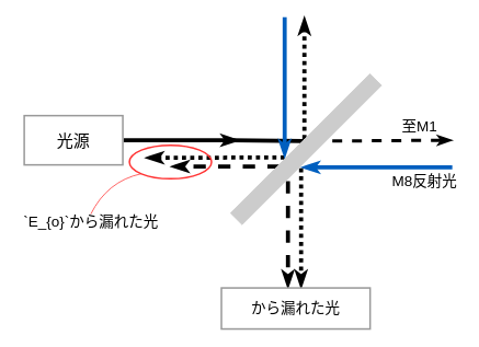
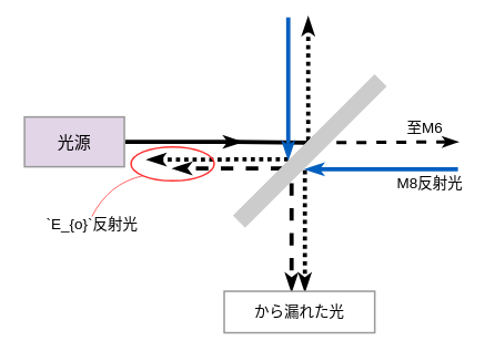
  <mxCell id="0" />
  <mxCell id="1" parent="0" />
- <mxCell id="2" value="&lt;font style=&quot;font-size: 18px&quot;&gt;`E_{o}`から漏れた光&lt;/font&gt;" style="text;html=1;align=center;verticalAlign=middle;resizable=0;points=[];autosize=1;strokeColor=none;fillColor=none;" parent="1" vertex="1"><mxGeometry x="20" y="260" width="180" height="20" as="geometry" /></mxCell>
+ <mxCell id="2" value="&lt;font style=&quot;font-size: 18px&quot;&gt;`E_{o}`反射光&lt;/font&gt;" style="text;html=1;align=center;verticalAlign=middle;resizable=0;points=[];autosize=1;strokeColor=none;fillColor=none;" parent="1" vertex="1"><mxGeometry x="20" y="260" width="180" height="20" as="geometry" /></mxCell>
  <mxCell id="3" value="" style="endArrow=classicThin;html=1;rounded=1;strokeColor=#005FBF;strokeWidth=5;jumpStyle=none;jumpSize=6;endFill=1;" parent="1" edge="1"><mxGeometry width="50" height="50" relative="1" as="geometry"><mxPoint x="550" y="203" as="sourcePoint" /><mxPoint x="367" y="203" as="targetPoint" /></mxGeometry></mxCell>
  <mxCell id="4" value="" style="endArrow=classicThin;html=1;rounded=0;strokeColor=#000000;strokeWidth=5;jumpStyle=none;jumpSize=6;endFill=1;dashed=1;dashPattern=1 1;" parent="1" edge="1"><mxGeometry width="50" height="50" relative="1" as="geometry"><mxPoint x="366" y="204" as="sourcePoint" /><mxPoint x="366" y="350" as="targetPoint" /><Array as="points" /></mxGeometry></mxCell>
  <mxCell id="5" value="" style="endArrow=classicThin;html=1;rounded=0;strokeWidth=5;strokeColor=#000000;endFill=1;dashed=1;startArrow=none;startFill=0;" parent="1" edge="1"><mxGeometry width="50" height="50" relative="1" as="geometry"><mxPoint x="350" y="220" as="sourcePoint" /><mxPoint x="350" y="350" as="targetPoint" /><Array as="points"><mxPoint x="350" y="240" /></Array></mxGeometry></mxCell>
  <mxCell id="6" value="" style="endArrow=classicThin;html=1;rounded=0;strokeWidth=5;strokeColor=#000000;endFill=1;dashed=1;startArrow=none;startFill=0;" parent="1" edge="1"><mxGeometry width="50" height="50" relative="1" as="geometry"><mxPoint x="340" y="202" as="sourcePoint" /><mxPoint x="208" y="202" as="targetPoint" /><Array as="points" /></mxGeometry></mxCell>
  <mxCell id="7" value="" style="endArrow=classicThin;html=1;rounded=0;strokeWidth=4;strokeColor=#000000;endFill=1;dashed=1;startArrow=none;startFill=0;" parent="1" edge="1"><mxGeometry width="50" height="50" relative="1" as="geometry"><mxPoint x="380" y="171" as="sourcePoint" /><mxPoint x="550" y="170" as="targetPoint" /><Array as="points" /></mxGeometry></mxCell>
  <mxCell id="8" value="" style="endArrow=classicThin;html=1;rounded=0;strokeColor=#000000;strokeWidth=5;jumpStyle=none;jumpSize=6;endFill=1;dashed=1;dashPattern=1 1;" parent="1" edge="1"><mxGeometry width="50" height="50" relative="1" as="geometry"><mxPoint x="370" y="168.5" as="sourcePoint" /><mxPoint x="370" y="20" as="targetPoint" /><Array as="points" /></mxGeometry></mxCell>
  <mxCell id="9" value="" style="endArrow=classicThin;html=1;rounded=1;strokeColor=#000000;strokeWidth=5;jumpStyle=none;jumpSize=6;endFill=1;" parent="1" edge="1"><mxGeometry width="50" height="50" relative="1" as="geometry"><mxPoint x="150" y="170" as="sourcePoint" /><mxPoint x="290" y="170" as="targetPoint" /></mxGeometry></mxCell>
  <mxCell id="10" value="" style="endArrow=none;html=1;rounded=0;strokeColor=#000000;strokeWidth=5;jumpStyle=none;jumpSize=6;" parent="1" edge="1"><mxGeometry width="50" height="50" relative="1" as="geometry"><mxPoint x="280" y="170" as="sourcePoint" /><mxPoint x="369" y="171" as="targetPoint" /></mxGeometry></mxCell>
  <mxCell id="11" value="" style="endArrow=classicThin;html=1;rounded=0;strokeColor=#000000;strokeWidth=5;jumpStyle=none;jumpSize=6;endFill=1;dashed=1;dashPattern=1 1;" parent="1" edge="1"><mxGeometry width="50" height="50" relative="1" as="geometry"><mxPoint x="346" y="191" as="sourcePoint" /><mxPoint x="177" y="191.36" as="targetPoint" /><Array as="points" /></mxGeometry></mxCell>
- <mxCell id="12" value="&lt;font style=&quot;font-size: 18px&quot;&gt;至M1&lt;/font&gt;" style="text;html=1;align=center;verticalAlign=middle;resizable=0;points=[];autosize=1;strokeColor=none;fillColor=none;" parent="1" vertex="1"><mxGeometry x="480" y="143.5" width="60" height="20" as="geometry" /></mxCell>
+ <mxCell id="12" value="&lt;font style=&quot;font-size: 18px&quot;&gt;至M6&lt;/font&gt;" style="text;html=1;align=center;verticalAlign=middle;resizable=0;points=[];autosize=1;strokeColor=none;fillColor=none;" parent="1" vertex="1"><mxGeometry x="480" y="143.5" width="60" height="20" as="geometry" /></mxCell>
  <mxCell id="13" value="&lt;font style=&quot;font-size: 18px&quot;&gt;M8反射光&lt;/font&gt;" style="text;html=1;align=center;verticalAlign=middle;resizable=0;points=[];autosize=1;strokeColor=none;fillColor=none;" parent="1" vertex="1"><mxGeometry x="470.5" y="210" width="90" height="20" as="geometry" /></mxCell>
  <mxCell id="14" value="" style="ellipse;whiteSpace=wrap;html=1;fillColor=none;strokeColor=#FF3333;strokeWidth=2;" parent="1" vertex="1"><mxGeometry x="157" y="176" width="100" height="41" as="geometry" /></mxCell>
  <mxCell id="15" value="" style="endArrow=none;html=1;strokeColor=#FF3333;strokeWidth=1;curved=1;jumpStyle=none;jumpSize=6;entryX=0;entryY=1;entryDx=0;entryDy=0;" parent="1" target="14" edge="1"><mxGeometry width="50" height="50" relative="1" as="geometry"><mxPoint x="110" y="260" as="sourcePoint" /><mxPoint x="20" y="143.5" as="targetPoint" /><Array as="points"><mxPoint x="130" y="220" /></Array></mxGeometry></mxCell>
  <mxCell id="16" value="" style="endArrow=classicThin;html=1;rounded=0;strokeColor=#005FBF;strokeWidth=5;jumpStyle=none;jumpSize=6;endFill=1;" parent="1" edge="1"><mxGeometry width="50" height="50" relative="1" as="geometry"><mxPoint x="346" y="20" as="sourcePoint" /><mxPoint x="346" y="191" as="targetPoint" /><Array as="points" /></mxGeometry></mxCell>
  <mxCell id="17" value="" style="whiteSpace=wrap;html=1;rotation=-45;fillColor=#CCCCCC;strokeColor=#CCCCCC;" parent="1" vertex="1"><mxGeometry x="252" y="171" width="240" height="20" as="geometry" /></mxCell>
  <mxCell id="18" value="&lt;font style=&quot;font-size: 18px&quot;&gt;から漏れた光&lt;/font&gt;" style="rounded=0;whiteSpace=wrap;html=1;strokeWidth=2;strokeColor=#999999;" parent="1" vertex="1"><mxGeometry x="269" y="350" width="181" height="50" as="geometry" /></mxCell>
- <mxCell id="19" value="光源" style="whiteSpace=wrap;html=1;fontSize=20;strokeColor=#999999;strokeWidth=2;" parent="1" vertex="1"><mxGeometry x="29" y="140" width="120" height="60" as="geometry" /></mxCell>
+ <mxCell id="19" value="光源" style="whiteSpace=wrap;html=1;fontSize=20;strokeColor=#999999;strokeWidth=2;fillColor=#e1d5e7;" parent="1" vertex="1"><mxGeometry x="29" y="140" width="120" height="60" as="geometry" /></mxCell>
